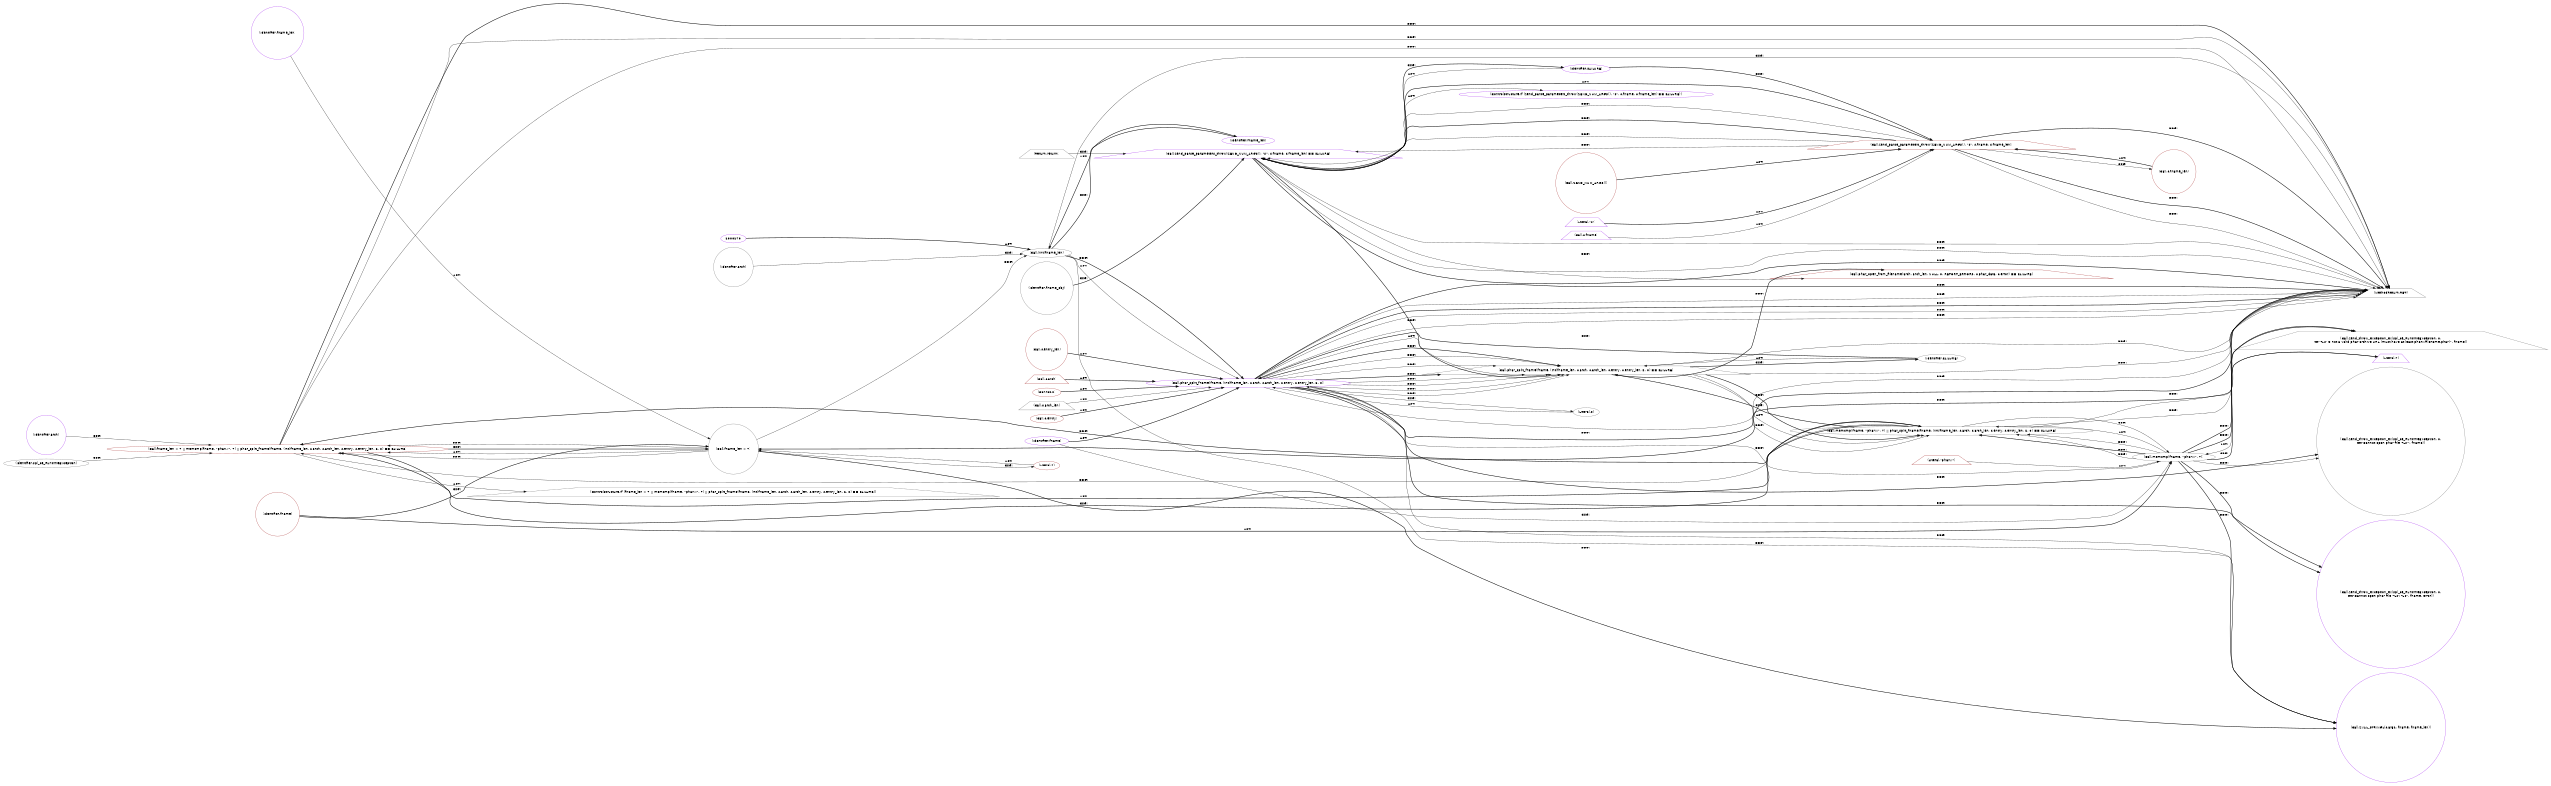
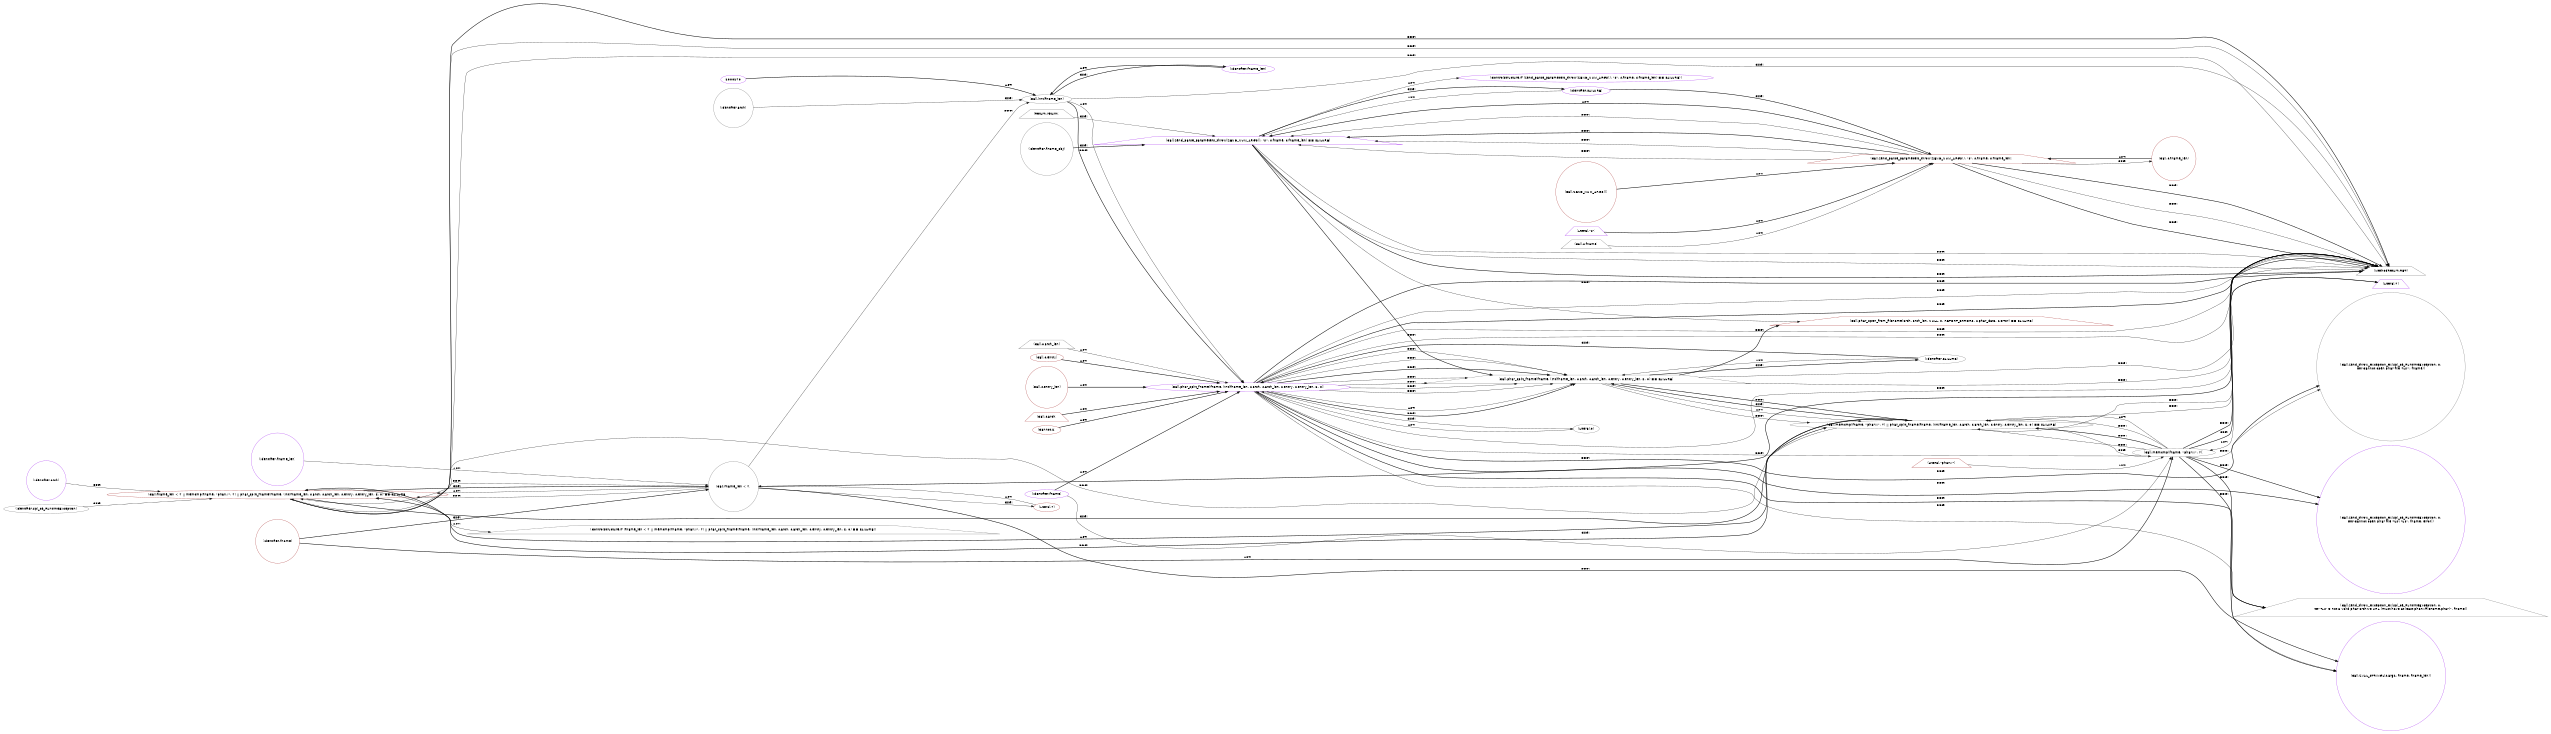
  digraph {
    fontname="DejaVu Sans"
    rankdir=LR
    node [color=gray40 fontname="DejaVu Sans" shape=ellipse]
    edge [fontname="DejaVu Sans" style=solid]
    n1 [color=brown label="(Call,fname_len < 7 || memcmp(fname, \"phar://\", 7) || phar_split_fname(fname, (int)fname_len, &arch, &arch_len, &entry, &entry_len, 2, 0) == FAILURE)"]
    n2 [label="(Call,fname_len < 7)" shape=circle]
    n3 [label="(Call,memcmp(fname, \"phar://\", 7) || phar_split_fname(fname, (int)fname_len, &arch, &arch_len, &entry, &entry_len, 2, 0) == FAILURE)"]
    n4 [label="(ControlStructure,if (fname_len < 7 || memcmp(fname, \"phar://\", 7) || phar_split_fname(fname, (int)fname_len, &arch, &arch_len, &entry, &entry_len, 2, 0) == FAILURE))" shape=trapezium]
    n5 [label="(MethodReturn,RET)" shape=trapezium]
    n6 [label="(Call,(int)fname_len)"]
    n7 [color=purple label="(Call,ZVAL_STRINGL(&arg1, fname, fname_len))" shape=circle]
    n8 [color=brown label="(Literal,7)"]
    n9 [label="(Call,memcmp(fname, \"phar://\", 7))"]
    n10 [label="(Call,phar_split_fname(fname, (int)fname_len, &arch, &arch_len, &entry, &entry_len, 2, 0) == FAILURE)" shape=trapezium]
    n11 [color=purple label="(Call,phar_split_fname(fname, (int)fname_len, &arch, &arch_len, &entry, &entry_len, 2, 0))"]
    n12 [color=purple label="(Identifier,fname_len)"]
    n13 [color=purple label="(Call,zend_throw_exception_ex(spl_ce_RuntimeException, 0,\n\t\t\t\t\"Cannot open phar file '%s': %s\", fname, error))" shape=circle]
    n14 [color=purple label="(Literal,7)" shape=trapezium]
    n15 [label="(Call,zend_throw_exception_ex(spl_ce_RuntimeException, 0,\n\t\t\t\"'%s' is not a valid phar archive URL (must have at least phar://filename.phar)\", fname))" shape=trapezium]
    n16 [label="(Call,zend_throw_exception_ex(spl_ce_RuntimeException, 0,\n\t\t\t\t\"Cannot open phar file '%s'\", fname))" shape=circle]
    n17 [color=brown label="(Call,phar_open_from_filename(arch, arch_len, NULL, 0, REPORT_ERRORS, &phar_data, &error) == FAILURE)" shape=trapezium]
    n18 [label="(Identifier,FAILURE)"]
    n19 [label="(Literal,0)"]
    n20 [color=purple label="(Call,zend_parse_parameters_throw(ZEND_NUM_ARGS(), \"s\", &fname, &fname_len) == FAILURE)" shape=trapezium]
    n21 [color=purple label="(ControlStructure,if (zend_parse_parameters_throw(ZEND_NUM_ARGS(), \"s\", &fname, &fname_len) == FAILURE))"]
    n22 [color=purple label="(Identifier,FAILURE)"]
    n23 [color=brown label="(Call,zend_parse_parameters_throw(ZEND_NUM_ARGS(), \"s\", &fname, &fname_len))" shape=trapezium]
    n24 [color=brown label="(Call,&fname_len)" shape=circle]
    n25 [color=purple label="(Identifier,arch)" shape=circle]
    n26 [label="(Return,return;)" shape=trapezium]
    n27 [color=brown label="(Identifier,fname)" shape=circle]
    n28 [color=purple label="(Identifier,fname_len)" shape=circle]
    n29 [color=brown label="(Call,&arch)" shape=trapezium]
    n30 [label="(Identifier,fname_obj)" shape=circle]
    n31 [color=brown label="(Cannot,2)"]
    n32 [color=brown label="(Call,ZEND_NUM_ARGS())" shape=circle]
    n33 [label="(Identifier,arch)" shape=circle]
    n34 [label="(Identifier,spl_ce_RuntimeException)"]
    n35 [label="(Call,&arch_len)" shape=trapezium]
    n36 [color=brown label="(Call,&entry)"]
    n37 [color=purple label="(Identifier,fname)"]
    n38 [color=purple label="(Literal,\"s\")" shape=trapezium]
-   n39 [color=purple label="(Call,&fname)" shape=trapezium]
+   n39 [label="(Call,&fname)" shape=trapezium]
    n40 [color=brown label="(Call,&entry_len)" shape=circle]
    n41 [color=brown label="(Literal,\"phar://\")" shape=trapezium]
    1000170 [color=purple]
    n1 -> n2 [label="CFG: " style=bold]
    n1 -> n3 [label="CFG: " style=bold]
    n1 -> n4 [label="AST: "]
    n1 -> n5 [label="DDG: " style=bold]
    n1 -> n5 [label="DDG: "]
    n1 -> n5 [label="DDG: "]
    n2 -> n1 [label="AST: "]
    n2 -> n1 [label="DDG: "]
    n2 -> n1 [label="DDG: "]
-   n5 -> n2 [label="DDG: " style=bold]
+   n2 -> n5 [label="DDG: " style=bold]
    n2 -> n6 [label="DDG: "]
    n2 -> n7 [label="DDG: " style=bold]
    n2 -> n8 [label="CFG: "]
    n3 -> n1 [label="AST: " style=bold]
    n3 -> n1 [label="DDG: " style=bold]
    n3 -> n1 [label="DDG: "]
    n3 -> n5 [label="DDG: "]
    n3 -> n5 [label="DDG: "]
    n3 -> n9 [label="CFG: "]
    n3 -> n10 [label="CFG: " style=bold]
    n6 -> n5 [label="CFG: "]
-   n6 -> n7 [label="DDG: "]
    n6 -> n11 [label="AST: "]
    n6 -> n11 [label="DDG: " style=bold]
    n6 -> n12 [label="CFG: " style=bold]
    n8 -> n2 [label="AST: "]
    n9 -> n3 [label="AST: "]
    n9 -> n3 [label="DDG: "]
    n9 -> n3 [label="DDG: " style=bold]
    n9 -> n3 [label="DDG: "]
    n9 -> n5 [label="DDG: " style=bold]
    n9 -> n7 [label="DDG: " style=bold]
    n9 -> n11 [label="DDG: "]
    n9 -> n13 [label="DDG: " style=bold]
    n9 -> n14 [label="CFG: " style=bold]
    n9 -> n15 [label="DDG: " style=bold]
    n9 -> n16 [label="DDG: "]
    n10 -> n3 [label="AST: "]
    n10 -> n3 [label="DDG: " style=bold]
    n10 -> n3 [label="DDG: "]
    n10 -> n5 [label="DDG: "]
    n10 -> n5 [label="DDG: "]
    n10 -> n17 [label="DDG: " style=bold]
    n10 -> n18 [label="CFG: " style=bold]
    n11 -> n5 [label="DDG: "]
    n11 -> n5 [label="DDG: " style=bold]
    n11 -> n5 [label="DDG: "]
    n11 -> n5 [label="DDG: " style=bold]
    n11 -> n5 [label="DDG: "]
    n11 -> n5 [label="DDG: "]
    n11 -> n7 [label="DDG: "]
    n11 -> n10 [label="AST: "]
    n11 -> n10 [label="DDG: " style=bold]
    n11 -> n10 [label="DDG: "]
    n11 -> n10 [label="DDG: "]
    n11 -> n10 [label="DDG: " style=bold]
    n11 -> n10 [label="DDG: "]
    n11 -> n10 [label="DDG: "]
    n11 -> n10 [label="DDG: "]
    n11 -> n10 [label="DDG: "]
    n11 -> n13 [label="DDG: " style=bold]
    n11 -> n15 [label="DDG: " style=bold]
    n11 -> n16 [label="DDG: " style=bold]
    n11 -> n19 [label="CFG: "]
    n12 -> n6 [label="AST: " style=bold]
    n14 -> n9 [label="AST: "]
    n18 -> n10 [label="AST: "]
    n18 -> n11 [label="CFG: " style=bold]
    n19 -> n11 [label="AST: "]
    n20 -> n5 [label="DDG: "]
    n20 -> n5 [label="DDG: "]
    n20 -> n5 [label="DDG: " style=bold]
    n20 -> n10 [label="DDG: " style=bold]
    n20 -> n17 [label="DDG: "]
    n20 -> n21 [label="AST: "]
    n20 -> n22 [label="CFG: " style=bold]
    n22 -> n20 [label="AST: "]
    n22 -> n23 [label="CFG: " style=bold]
    n23 -> n5 [label="DDG: " style=bold]
    n23 -> n5 [label="DDG: "]
    n23 -> n5 [label="DDG: " style=bold]
    n23 -> n20 [label="AST: " style=bold]
    n23 -> n20 [label="DDG: "]
    n23 -> n20 [label="DDG: " style=bold]
    n23 -> n20 [label="DDG: "]
    n23 -> n20 [label="DDG: "]
    n23 -> n24 [label="CFG: "]
    n24 -> n23 [label="AST: " style=bold]
    n25 -> n1 [label="CFG: "]
    n26 -> n20 [label="CFG: "]
    n27 -> n2 [label="CFG: " style=bold]
    n27 -> n9 [label="AST: " style=bold]
    n28 -> n2 [label="AST: "]
    n29 -> n11 [label="AST: " style=bold]
    n30 -> n20 [label="CFG: " style=bold]
    n31 -> n11 [label="AST: " style=bold]
    n32 -> n23 [label="AST: " style=bold]
    n33 -> n6 [label="CFG: "]
    n34 -> n1 [label="CFG: "]
    n35 -> n11 [label="AST: "]
    n36 -> n11 [label="AST: " style=bold]
    n37 -> n9 [label="CFG: "]
    n37 -> n11 [label="AST: " style=bold]
    n38 -> n23 [label="AST: " style=bold]
    n39 -> n23 [label="AST: "]
    n40 -> n11 [label="AST: " style=bold]
    n41 -> n9 [label="AST: "]
    1000170 -> n6 [label="AST: " style=bold]
  }
